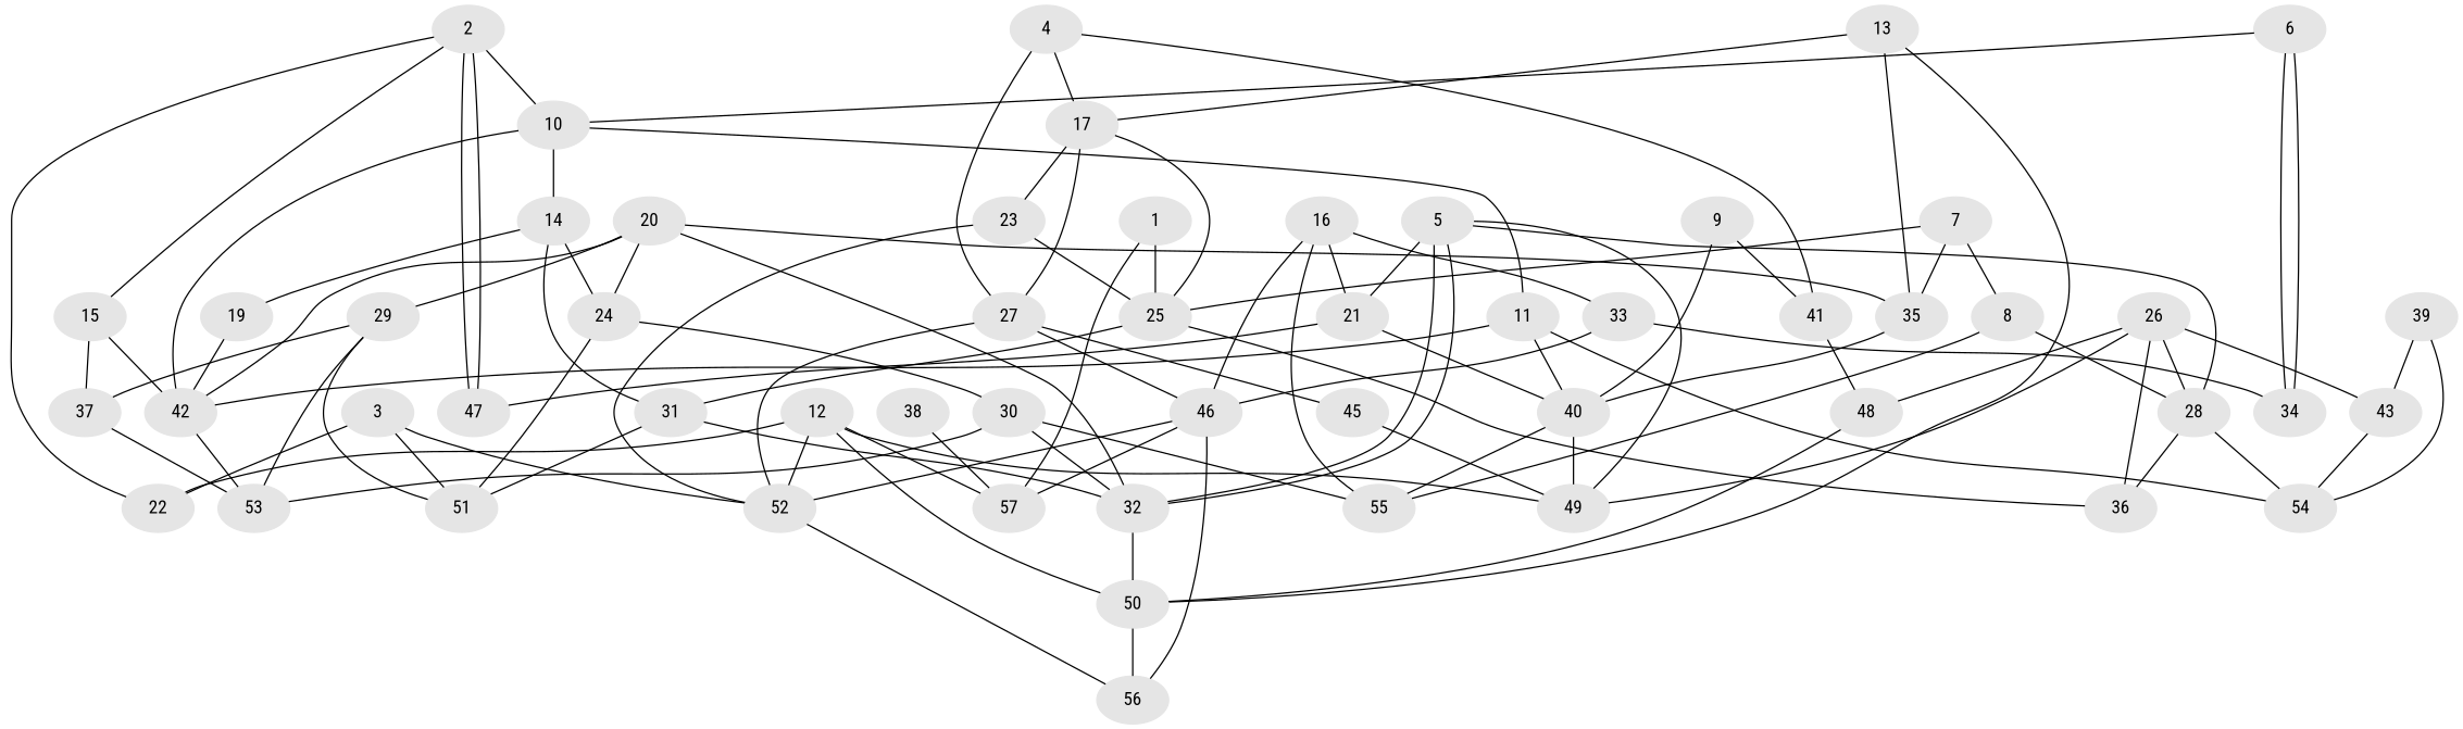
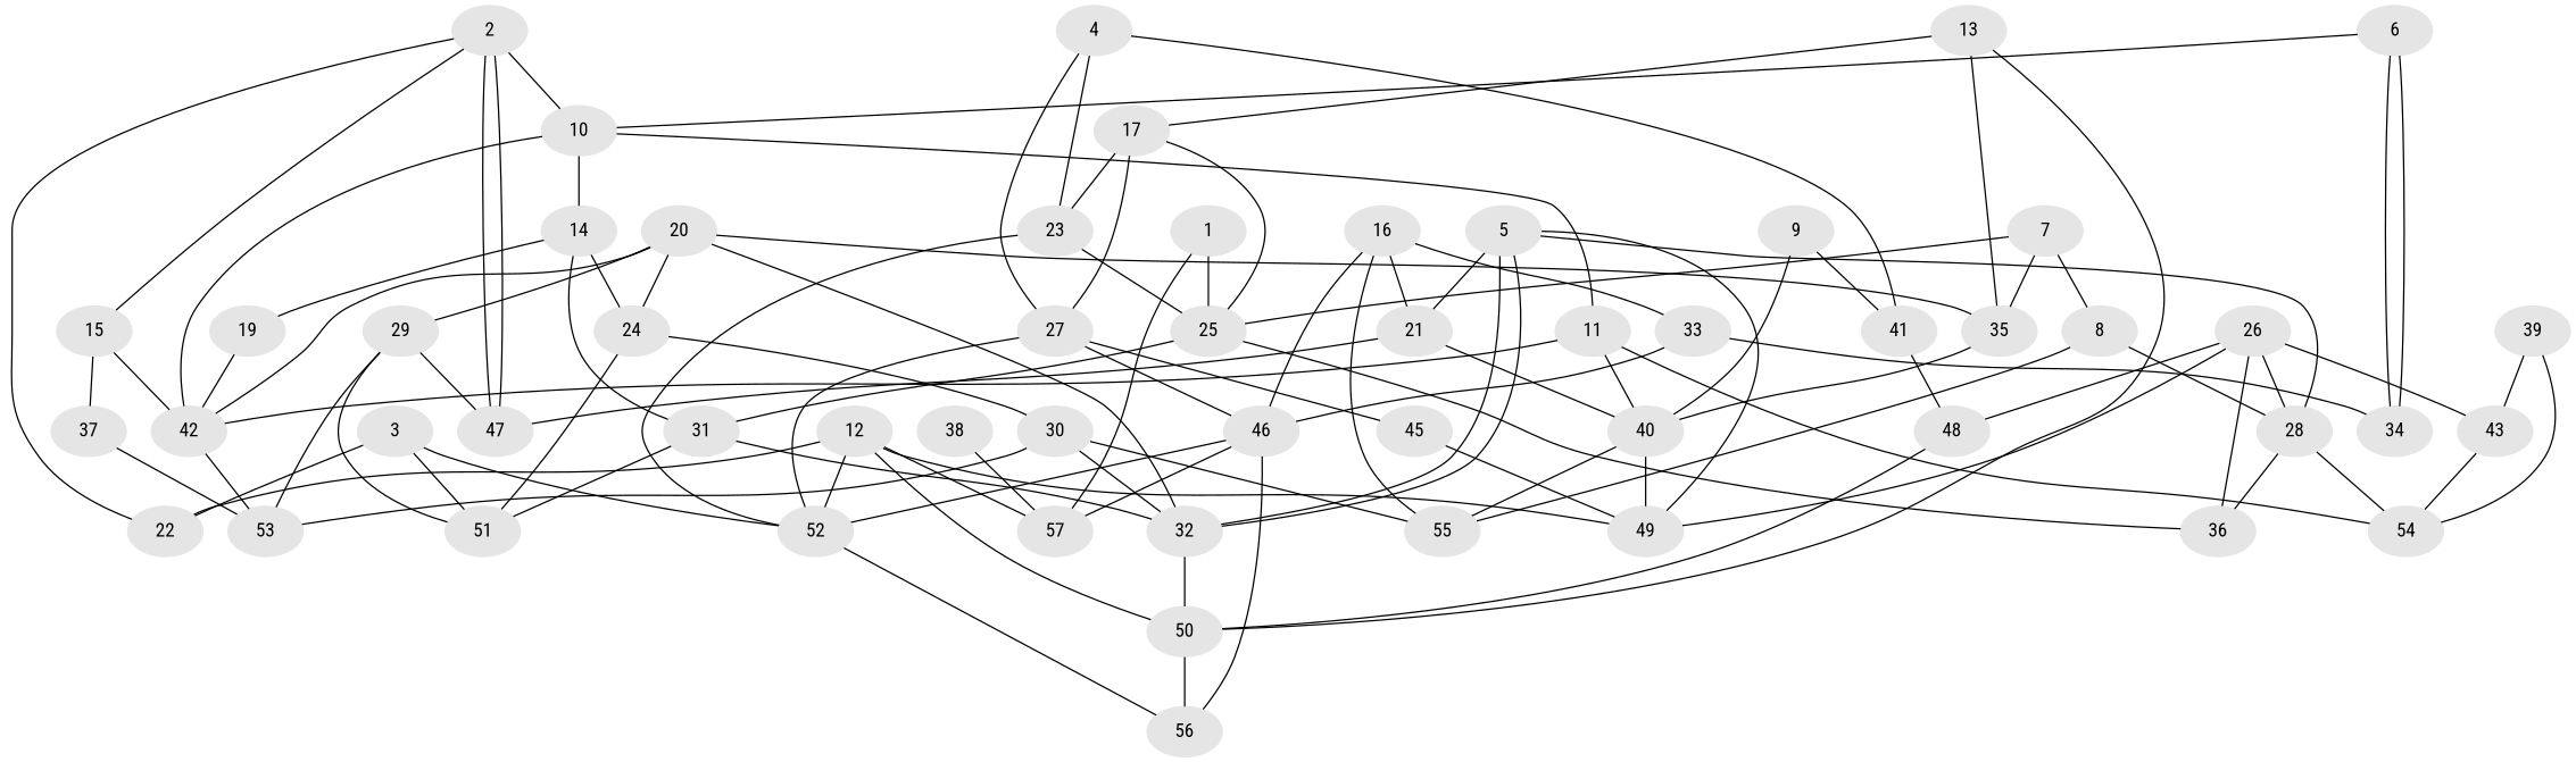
  graph {
    fontname="Roboto Condensed"
    node [color=gray90 fontname="Roboto Condensed" style=filled]
    edge [fontname="Roboto Condensed"]
    1
    25
    57
    31
    36
    2
    10
    15
    22
    47
    11
    14
    42
    37
    3
    51
    52
    56
    4
    17
    27
    41
    23
    46
    45
    48
    5
    21
    28
    32
    49
    40
    54
    50
    6
    34
    7
    8
    35
    55
    9
    19
    24
    53
    12
    13
    30
    38
    16
    33
    20
    29
    26
    43
    39
    1 -- 25
    1 -- 57
    25 -- 31
    25 -- 36
    31 -- 51
    31 -- 32
    2 -- 10
    2 -- 15
    2 -- 22
    2 -- 47
    2 -- 47
    10 -- 11
    10 -- 14
    10 -- 42
    15 -- 42
    15 -- 37
    11 -- 42
    11 -- 40
    11 -- 54
    14 -- 31
    14 -- 19
    14 -- 24
    42 -- 53
    37 -- 53
    3 -- 22
    3 -- 51
    3 -- 52
    52 -- 56
-   4 -- 17
+   4 -- 23
    4 -- 27
    4 -- 41
    17 -- 25
    17 -- 27
    17 -- 23
    27 -- 52
    27 -- 46
    27 -- 45
    41 -- 48
    23 -- 25
    23 -- 52
    46 -- 57
    46 -- 52
    46 -- 56
    45 -- 49
    48 -- 50
    5 -- 21
    5 -- 28
    5 -- 32
    5 -- 32
    5 -- 49
    21 -- 47
    21 -- 40
    28 -- 36
    28 -- 54
    32 -- 50
    40 -- 49
    40 -- 55
    50 -- 56
    6 -- 10
    6 -- 34
    6 -- 34
    7 -- 25
    7 -- 8
    7 -- 35
    8 -- 28
    8 -- 55
    35 -- 40
    9 -- 41
    9 -- 40
    19 -- 42
    24 -- 51
    24 -- 30
    12 -- 57
    12 -- 22
    12 -- 52
    12 -- 49
    12 -- 50
    13 -- 17
    13 -- 50
    13 -- 35
    30 -- 32
    30 -- 55
    30 -- 53
    38 -- 57
    16 -- 46
    16 -- 21
    16 -- 55
    16 -- 33
    33 -- 46
    33 -- 34
    20 -- 42
    20 -- 32
    20 -- 35
    20 -- 24
    20 -- 29
-   29 -- 37
+   29 -- 47
    29 -- 51
    29 -- 53
    26 -- 36
    26 -- 48
    26 -- 28
    26 -- 49
    26 -- 43
    43 -- 54
    39 -- 54
    39 -- 43
  }
